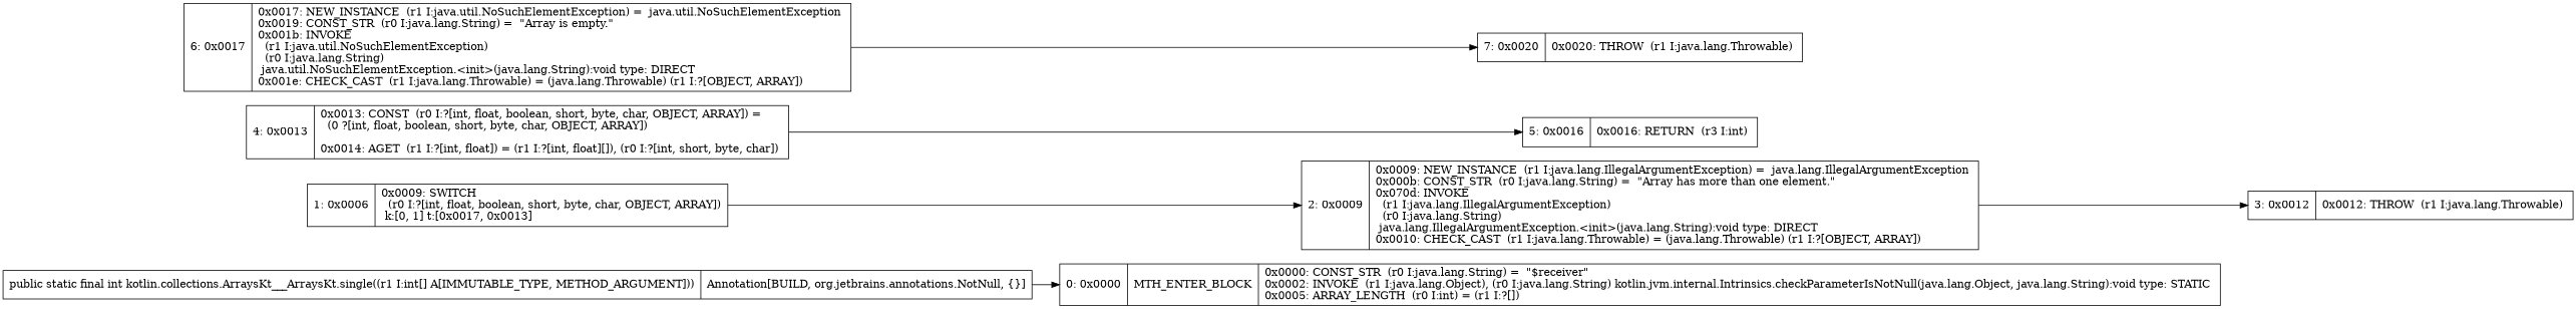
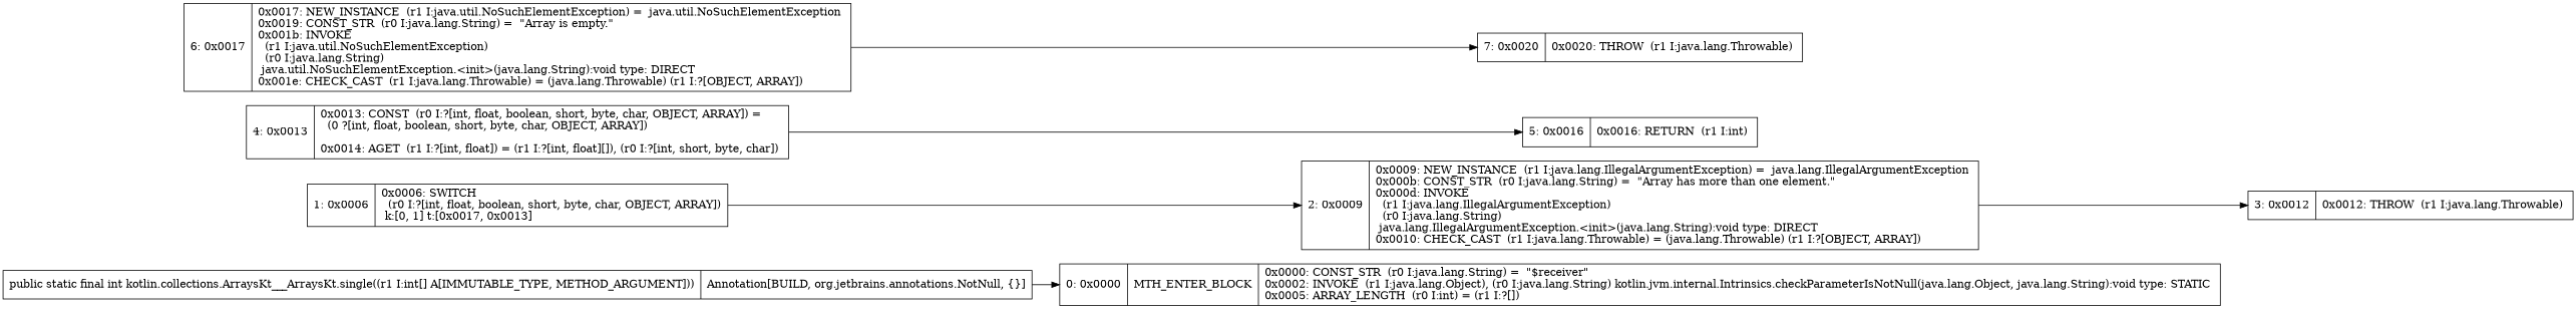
  digraph {
    rankdir=LR
    node [shape=record]
    n1 [label="{0\:\ 0x0000|MTH_ENTER_BLOCK\l|0x0000: CONST_STR  (r0 I:java.lang.String) =  \"$receiver\" \l0x0002: INVOKE  (r1 I:java.lang.Object), (r0 I:java.lang.String) kotlin.jvm.internal.Intrinsics.checkParameterIsNotNull(java.lang.Object, java.lang.String):void type: STATIC \l0x0005: ARRAY_LENGTH  (r0 I:int) = (r1 I:?[]) \l}"]
-   n2 [label="{1\:\ 0x0006|0x0009: SWITCH  \l  (r0 I:?[int, float, boolean, short, byte, char, OBJECT, ARRAY])\l k:[0, 1] t:[0x0017, 0x0013] \l}"]
-   n3 [label="{2\:\ 0x0009|0x0009: NEW_INSTANCE  (r1 I:java.lang.IllegalArgumentException) =  java.lang.IllegalArgumentException \l0x000b: CONST_STR  (r0 I:java.lang.String) =  \"Array has more than one element.\" \l0x070d: INVOKE  \l  (r1 I:java.lang.IllegalArgumentException)\l  (r0 I:java.lang.String)\l java.lang.IllegalArgumentException.\<init\>(java.lang.String):void type: DIRECT \l0x0010: CHECK_CAST  (r1 I:java.lang.Throwable) = (java.lang.Throwable) (r1 I:?[OBJECT, ARRAY]) \l}"]
+   n2 [label="{1\:\ 0x0006|0x0006: SWITCH  \l  (r0 I:?[int, float, boolean, short, byte, char, OBJECT, ARRAY])\l k:[0, 1] t:[0x0017, 0x0013] \l}"]
+   n3 [label="{2\:\ 0x0009|0x0009: NEW_INSTANCE  (r1 I:java.lang.IllegalArgumentException) =  java.lang.IllegalArgumentException \l0x000b: CONST_STR  (r0 I:java.lang.String) =  \"Array has more than one element.\" \l0x000d: INVOKE  \l  (r1 I:java.lang.IllegalArgumentException)\l  (r0 I:java.lang.String)\l java.lang.IllegalArgumentException.\<init\>(java.lang.String):void type: DIRECT \l0x0010: CHECK_CAST  (r1 I:java.lang.Throwable) = (java.lang.Throwable) (r1 I:?[OBJECT, ARRAY]) \l}"]
    n4 [label="{3\:\ 0x0012|0x0012: THROW  (r1 I:java.lang.Throwable) \l}"]
    n5 [label="{4\:\ 0x0013|0x0013: CONST  (r0 I:?[int, float, boolean, short, byte, char, OBJECT, ARRAY]) = \l  (0 ?[int, float, boolean, short, byte, char, OBJECT, ARRAY])\l \l0x0014: AGET  (r1 I:?[int, float]) = (r1 I:?[int, float][]), (r0 I:?[int, short, byte, char]) \l}"]
-   n6 [label="{5\:\ 0x0016|0x0016: RETURN  (r3 I:int) \l}"]
+   n6 [label="{5\:\ 0x0016|0x0016: RETURN  (r1 I:int) \l}"]
    n7 [label="{6\:\ 0x0017|0x0017: NEW_INSTANCE  (r1 I:java.util.NoSuchElementException) =  java.util.NoSuchElementException \l0x0019: CONST_STR  (r0 I:java.lang.String) =  \"Array is empty.\" \l0x001b: INVOKE  \l  (r1 I:java.util.NoSuchElementException)\l  (r0 I:java.lang.String)\l java.util.NoSuchElementException.\<init\>(java.lang.String):void type: DIRECT \l0x001e: CHECK_CAST  (r1 I:java.lang.Throwable) = (java.lang.Throwable) (r1 I:?[OBJECT, ARRAY]) \l}"]
    n8 [label="{7\:\ 0x0020|0x0020: THROW  (r1 I:java.lang.Throwable) \l}"]
    n9 [label="{public static final int kotlin.collections.ArraysKt___ArraysKt.single((r1 I:int[] A[IMMUTABLE_TYPE, METHOD_ARGUMENT]))  | Annotation[BUILD, org.jetbrains.annotations.NotNull, \{\}]\l}"]
    n2 -> n3
    n3 -> n4
    n5 -> n6
    n7 -> n8
    n9 -> n1
  }
